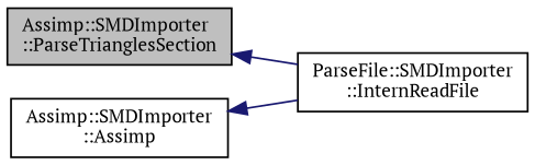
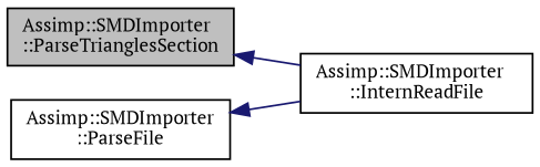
  digraph {
    fontname="PT Serif"
    rankdir=LR
    node [color=black fillcolor=white fontname="PT Serif" fontsize=10 shape=record style=filled]
    edge [color=midnightblue dir=back fontname="PT Serif" fontsize=10 labelfontname=Helvetica labelfontsize=10 style=solid]
    n1 [fillcolor=grey75 fontcolor=black height=0.2 label="Assimp::SMDImporter\l::ParseTrianglesSection" width=0.4]
-   n2 [height=0.2 label="ParseFile::SMDImporter\l::InternReadFile" width=0.4]
-   n3 [height=0.2 label="Assimp::SMDImporter\l::Assimp" width=0.4]
+   n2 [height=0.2 label="Assimp::SMDImporter\l::InternReadFile" width=0.4]
+   n3 [height=0.2 label="Assimp::SMDImporter\l::ParseFile" width=0.4]
    n1 -> n2
    n3 -> n2
  }
